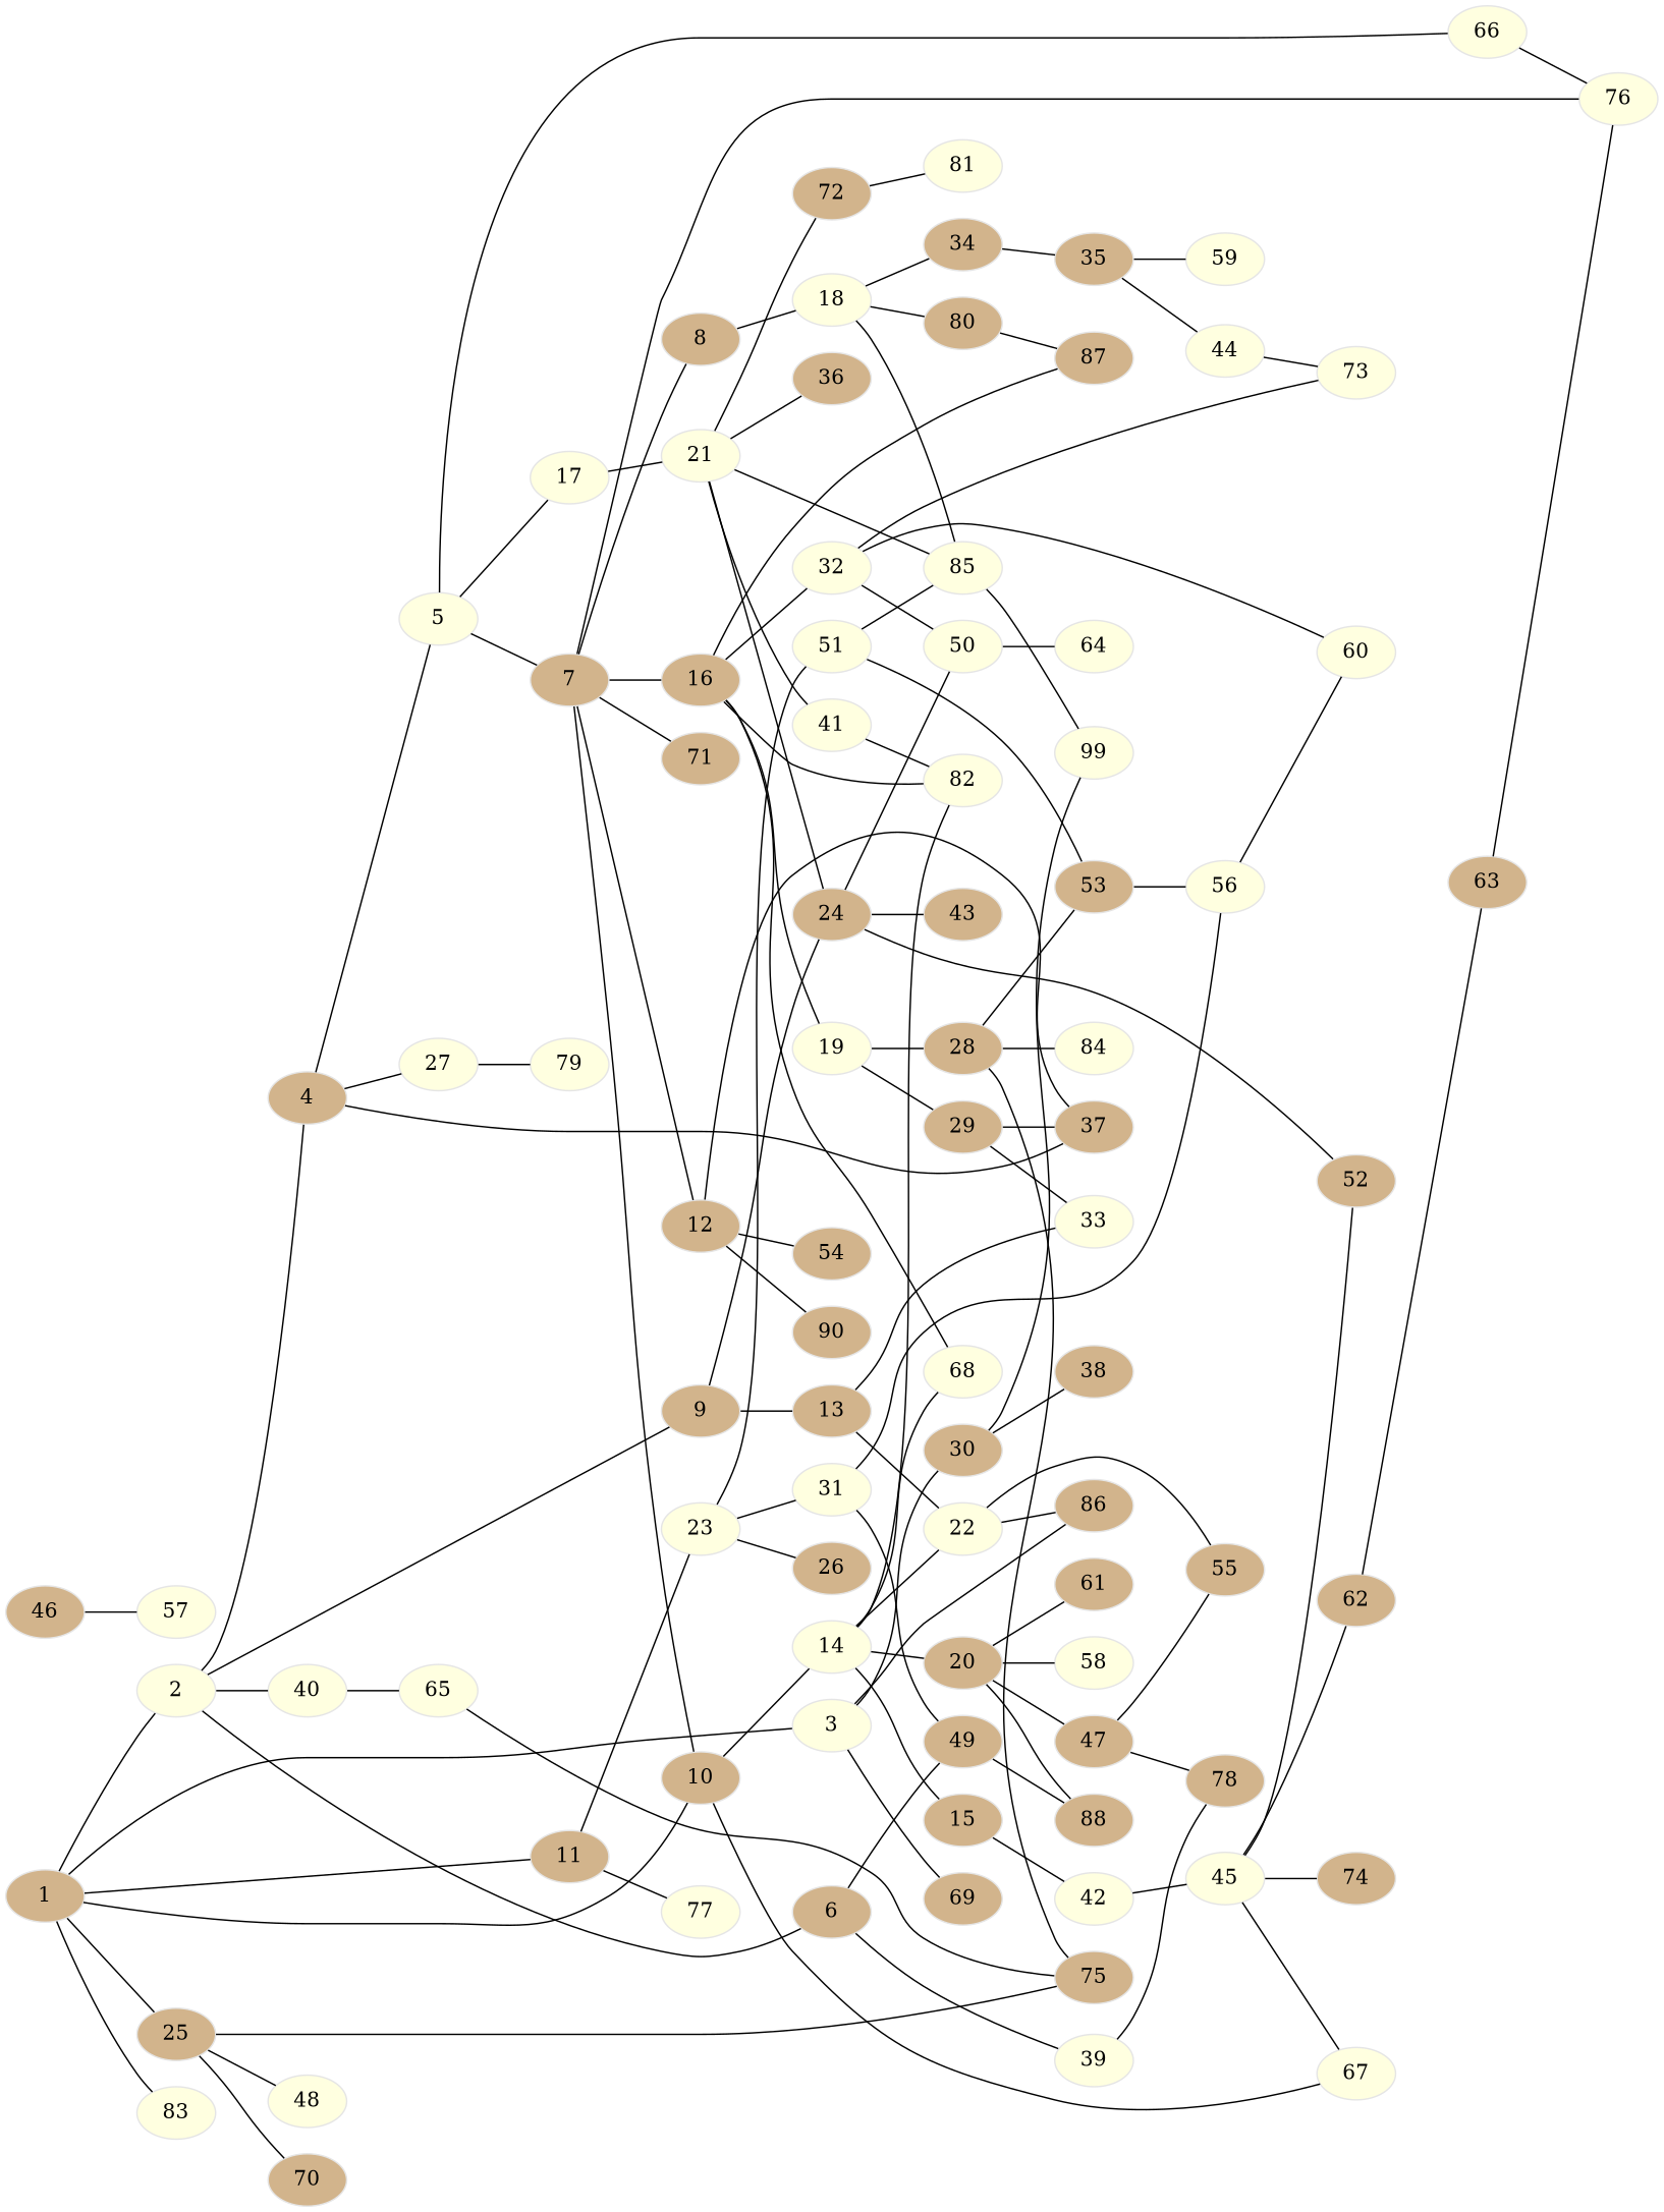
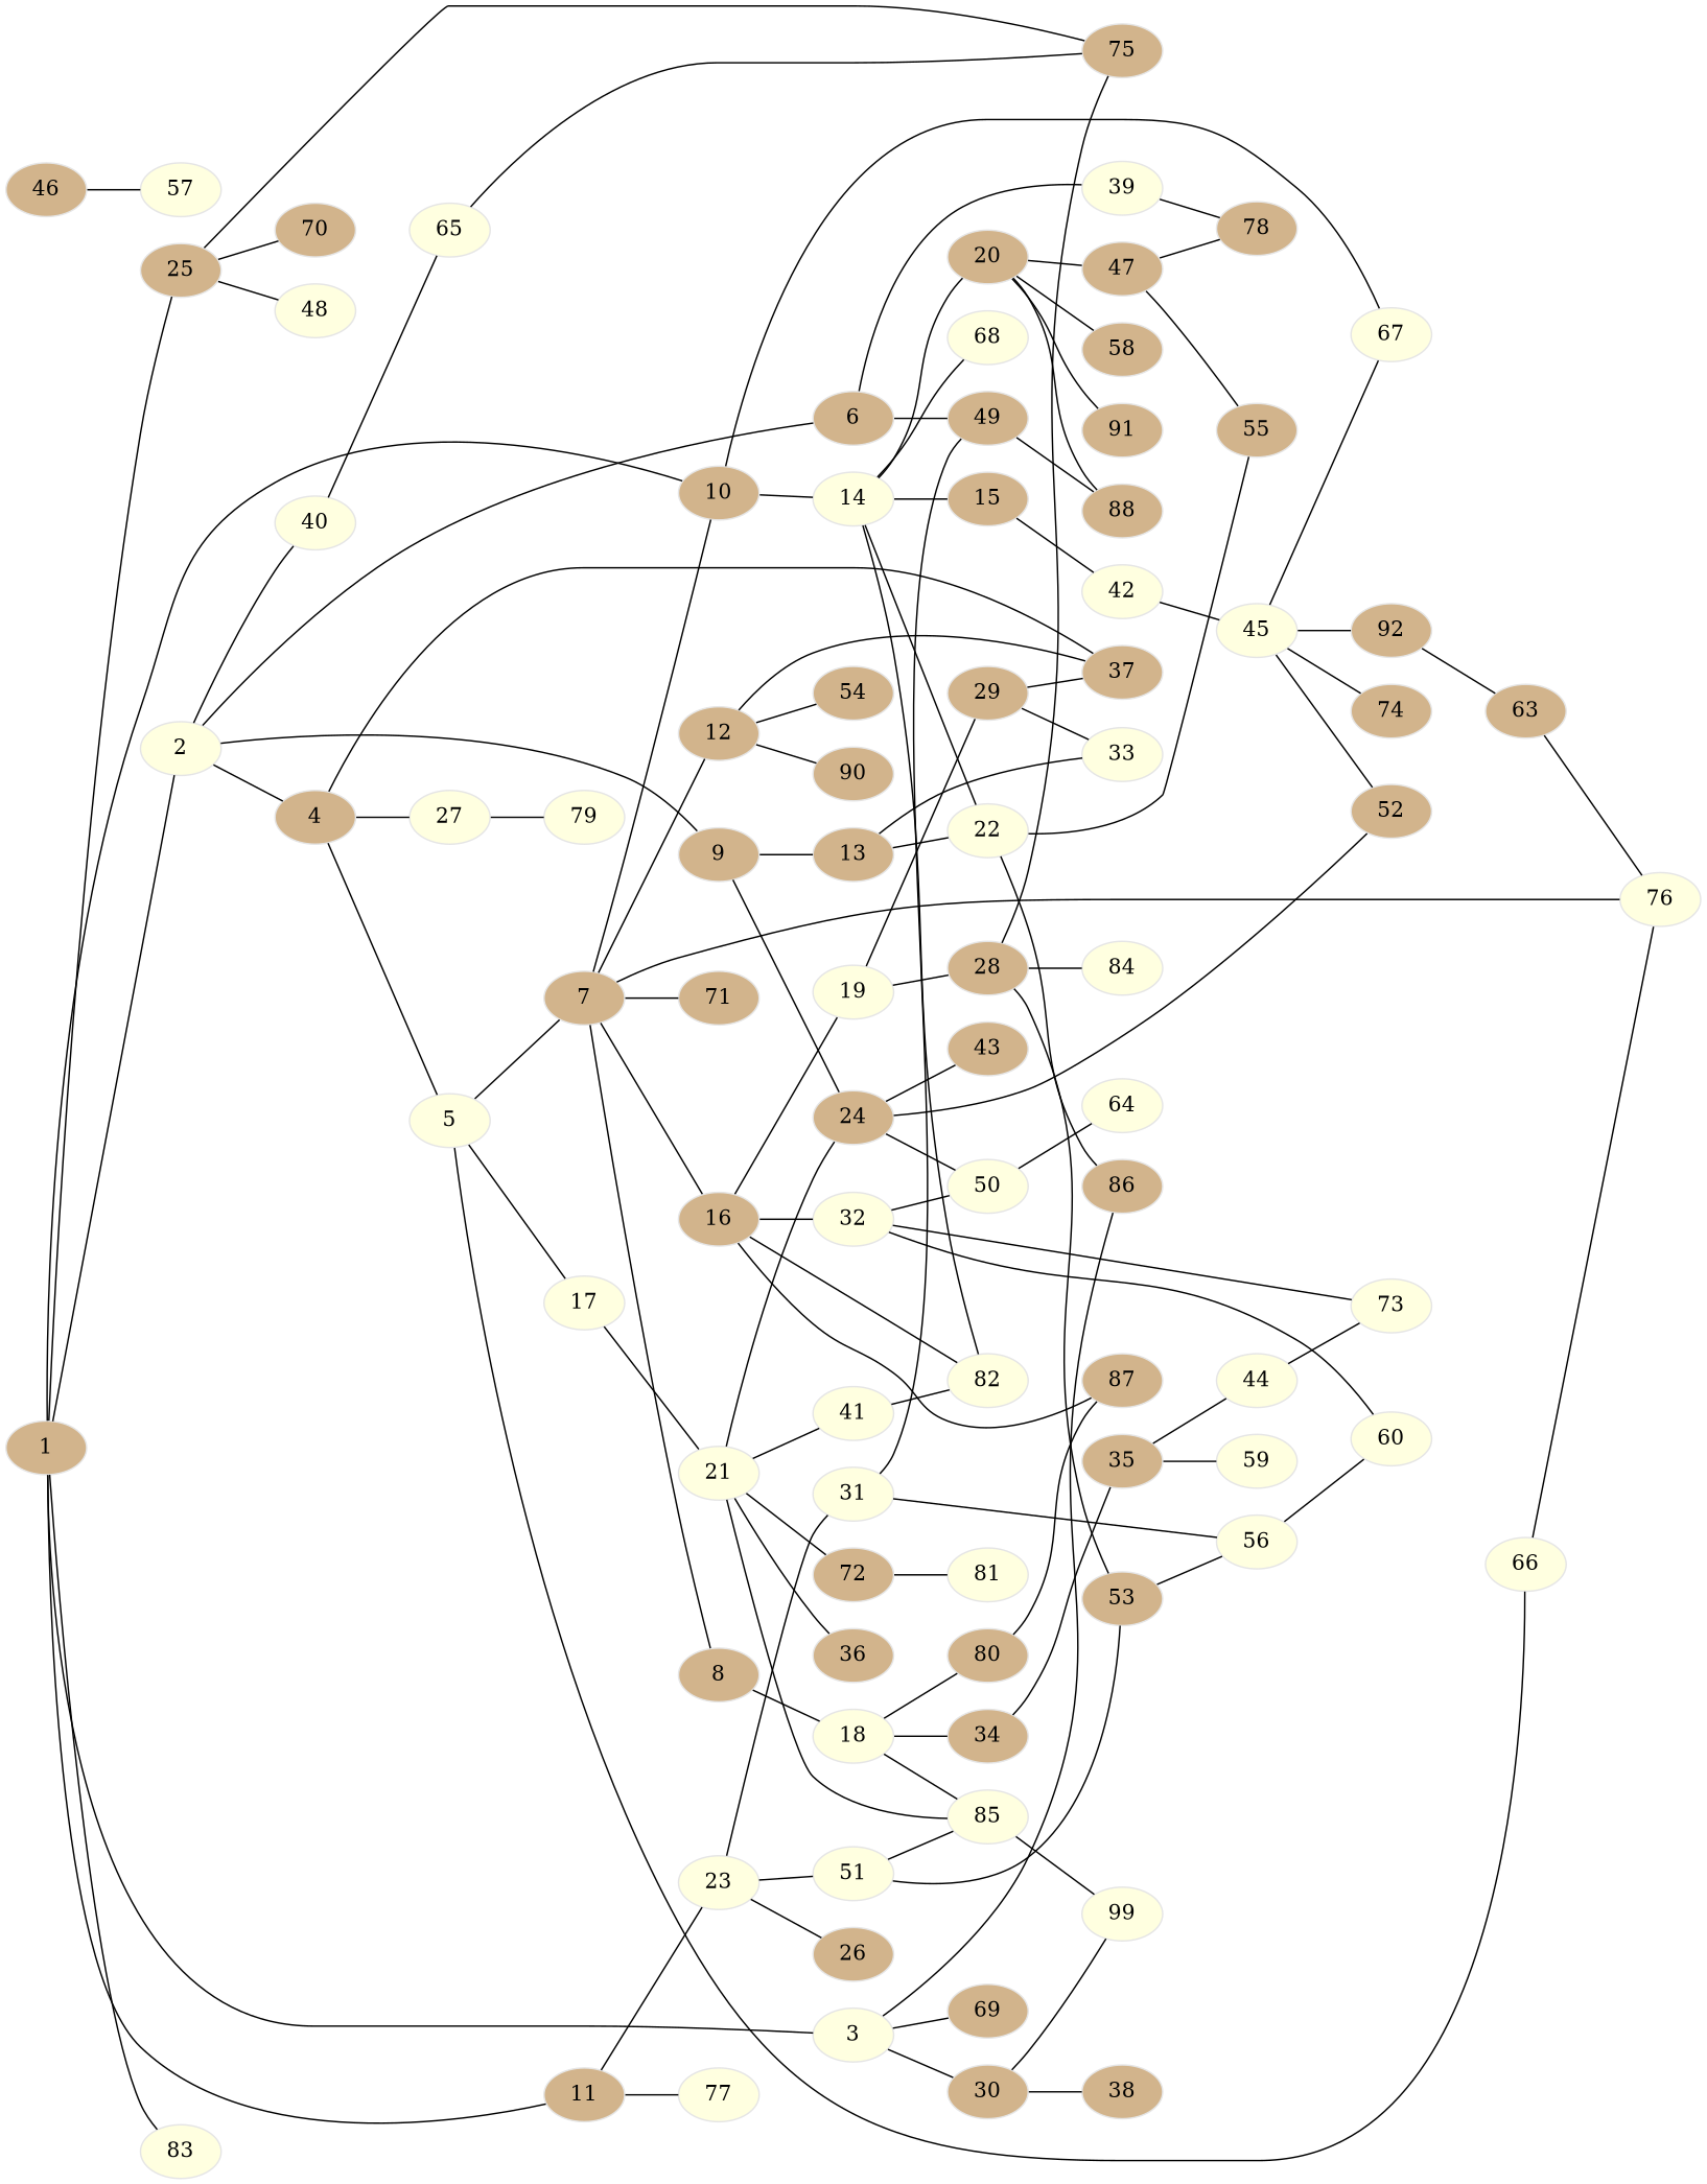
  graph {
    rankdir=LR
    node [color=gray90 fillcolor=tan style=filled]
    2 [fillcolor=lightyellow]
    1
    3 [fillcolor=lightyellow]
    10
    11
    25
    83 [fillcolor=lightyellow]
    4
    6
    9
    40 [fillcolor=lightyellow]
    30
    69
    86
    14 [fillcolor=lightyellow]
    67 [fillcolor=lightyellow]
    23 [fillcolor=lightyellow]
    77 [fillcolor=lightyellow]
    48 [fillcolor=lightyellow]
    70
    75
    5 [fillcolor=lightyellow]
    27 [fillcolor=lightyellow]
    37
    39 [fillcolor=lightyellow]
    49
    13
    24
    65 [fillcolor=lightyellow]
    38
    n31 [fillcolor=lightyellow label=99]
    7
    17 [fillcolor=lightyellow]
    66 [fillcolor=lightyellow]
    79 [fillcolor=lightyellow]
    8
    12
    16
    71
    76 [fillcolor=lightyellow]
    21 [fillcolor=lightyellow]
    78
    88
    18 [fillcolor=lightyellow]
    54
    90
    68 [fillcolor=lightyellow]
    82 [fillcolor=lightyellow]
    19 [fillcolor=lightyellow]
    32 [fillcolor=lightyellow]
    87
    34
    80
    85 [fillcolor=lightyellow]
    22 [fillcolor=lightyellow]
    33 [fillcolor=lightyellow]
    43
    50 [fillcolor=lightyellow]
    52
    15
    20
    26
    31 [fillcolor=lightyellow]
    51 [fillcolor=lightyellow]
    55
    42 [fillcolor=lightyellow]
    47
-   58 [fillcolor=lightyellow]
-   61
+   58
+   61 [label=91]
    45 [fillcolor=lightyellow]
    28
    29
    60 [fillcolor=lightyellow]
    73 [fillcolor=lightyellow]
    36
    41 [fillcolor=lightyellow]
    72
    35
    53
    84 [fillcolor=lightyellow]
    57 [fillcolor=lightyellow]
    46
    81 [fillcolor=lightyellow]
    56 [fillcolor=lightyellow]
    64 [fillcolor=lightyellow]
    44 [fillcolor=lightyellow]
    59 [fillcolor=lightyellow]
-   62
+   62 [label=92]
    74
    63
    2 -- 4
    2 -- 6
    2 -- 9
    2 -- 40
    1 -- 2
    1 -- 3
    1 -- 10
    1 -- 11
    1 -- 25
    1 -- 83
    3 -- 30
    3 -- 69
    3 -- 86
    10 -- 14
    10 -- 67
    11 -- 23
    11 -- 77
    25 -- 48
    25 -- 70
    25 -- 75
    4 -- 5
    4 -- 27
    4 -- 37
    6 -- 39
    6 -- 49
    9 -- 13
    9 -- 24
    40 -- 65
    30 -- 38
    30 -- n31
    14 -- 68
    14 -- 82
    14 -- 22
    14 -- 15
    14 -- 20
    23 -- 26
    23 -- 31
    23 -- 51
    5 -- 7
    5 -- 17
    5 -- 66
    27 -- 79
    39 -- 78
    49 -- 88
    13 -- 22
    13 -- 33
    24 -- 43
    24 -- 50
    24 -- 52
    65 -- 75
    7 -- 10
    7 -- 8
    7 -- 12
    7 -- 16
    7 -- 71
    7 -- 76
    17 -- 21
    66 -- 76
    8 -- 18
    12 -- 37
    12 -- 54
    12 -- 90
-   16 -- 68
    16 -- 82
    16 -- 19
    16 -- 32
    16 -- 87
    21 -- 24
    21 -- 85
    21 -- 36
    21 -- 41
    21 -- 72
    18 -- 34
    18 -- 80
    18 -- 85
    19 -- 28
    19 -- 29
    32 -- 50
    32 -- 60
    32 -- 73
    34 -- 35
    80 -- 87
    85 -- n31
    22 -- 86
    22 -- 55
    50 -- 64
    15 -- 42
    20 -- 88
    20 -- 47
    20 -- 58
    20 -- 61
    31 -- 49
    31 -- 56
    51 -- 85
    51 -- 53
    42 -- 45
    47 -- 78
    47 -- 55
    45 -- 67
    45 -- 52
    45 -- 62
    45 -- 74
    28 -- 75
    28 -- 53
    28 -- 84
    29 -- 37
    29 -- 33
    41 -- 82
    72 -- 81
    35 -- 44
    35 -- 59
    53 -- 56
    46 -- 57
    56 -- 60
    44 -- 73
    62 -- 63
    63 -- 76
  }
